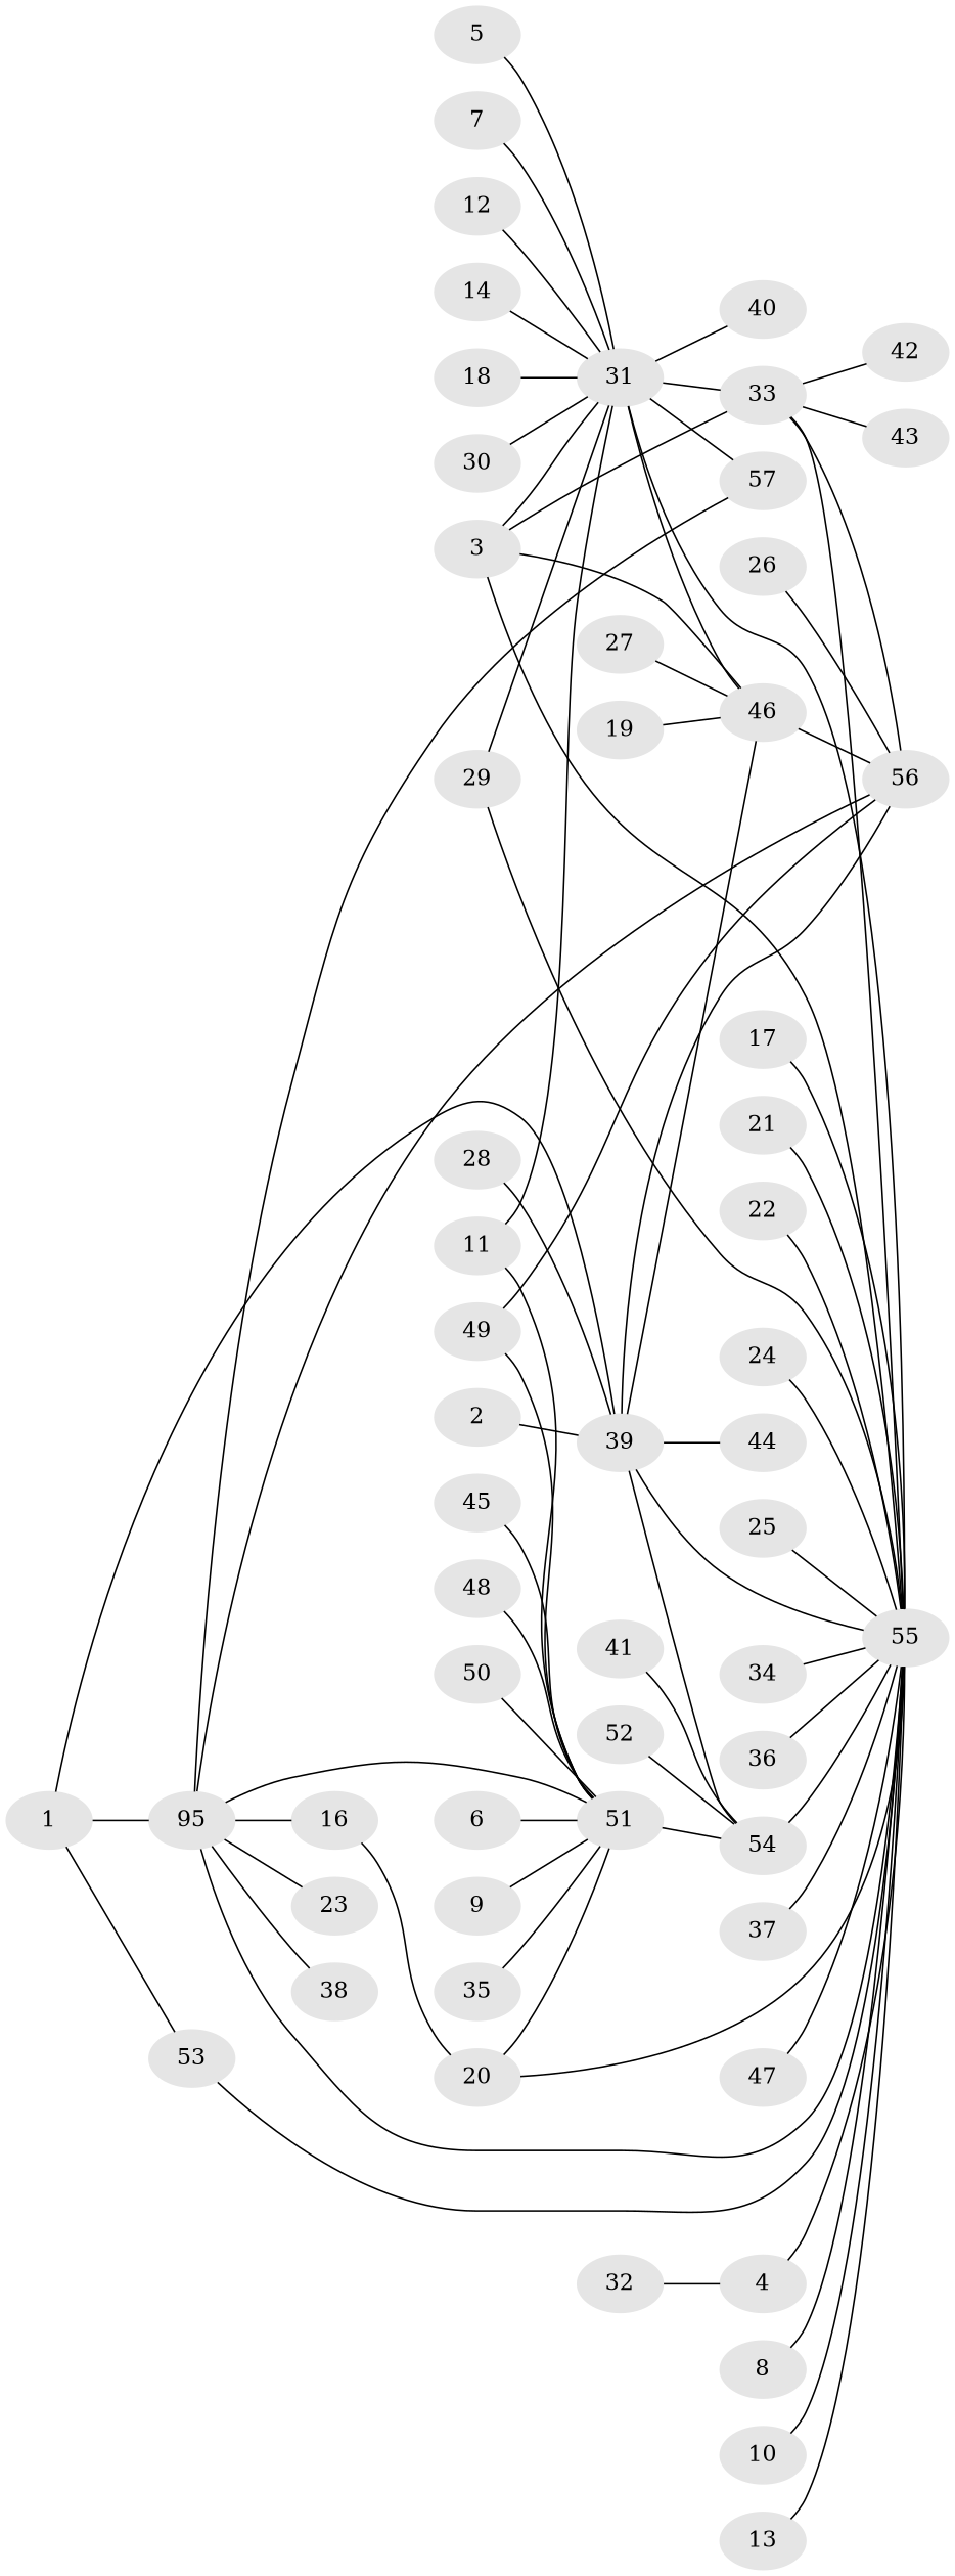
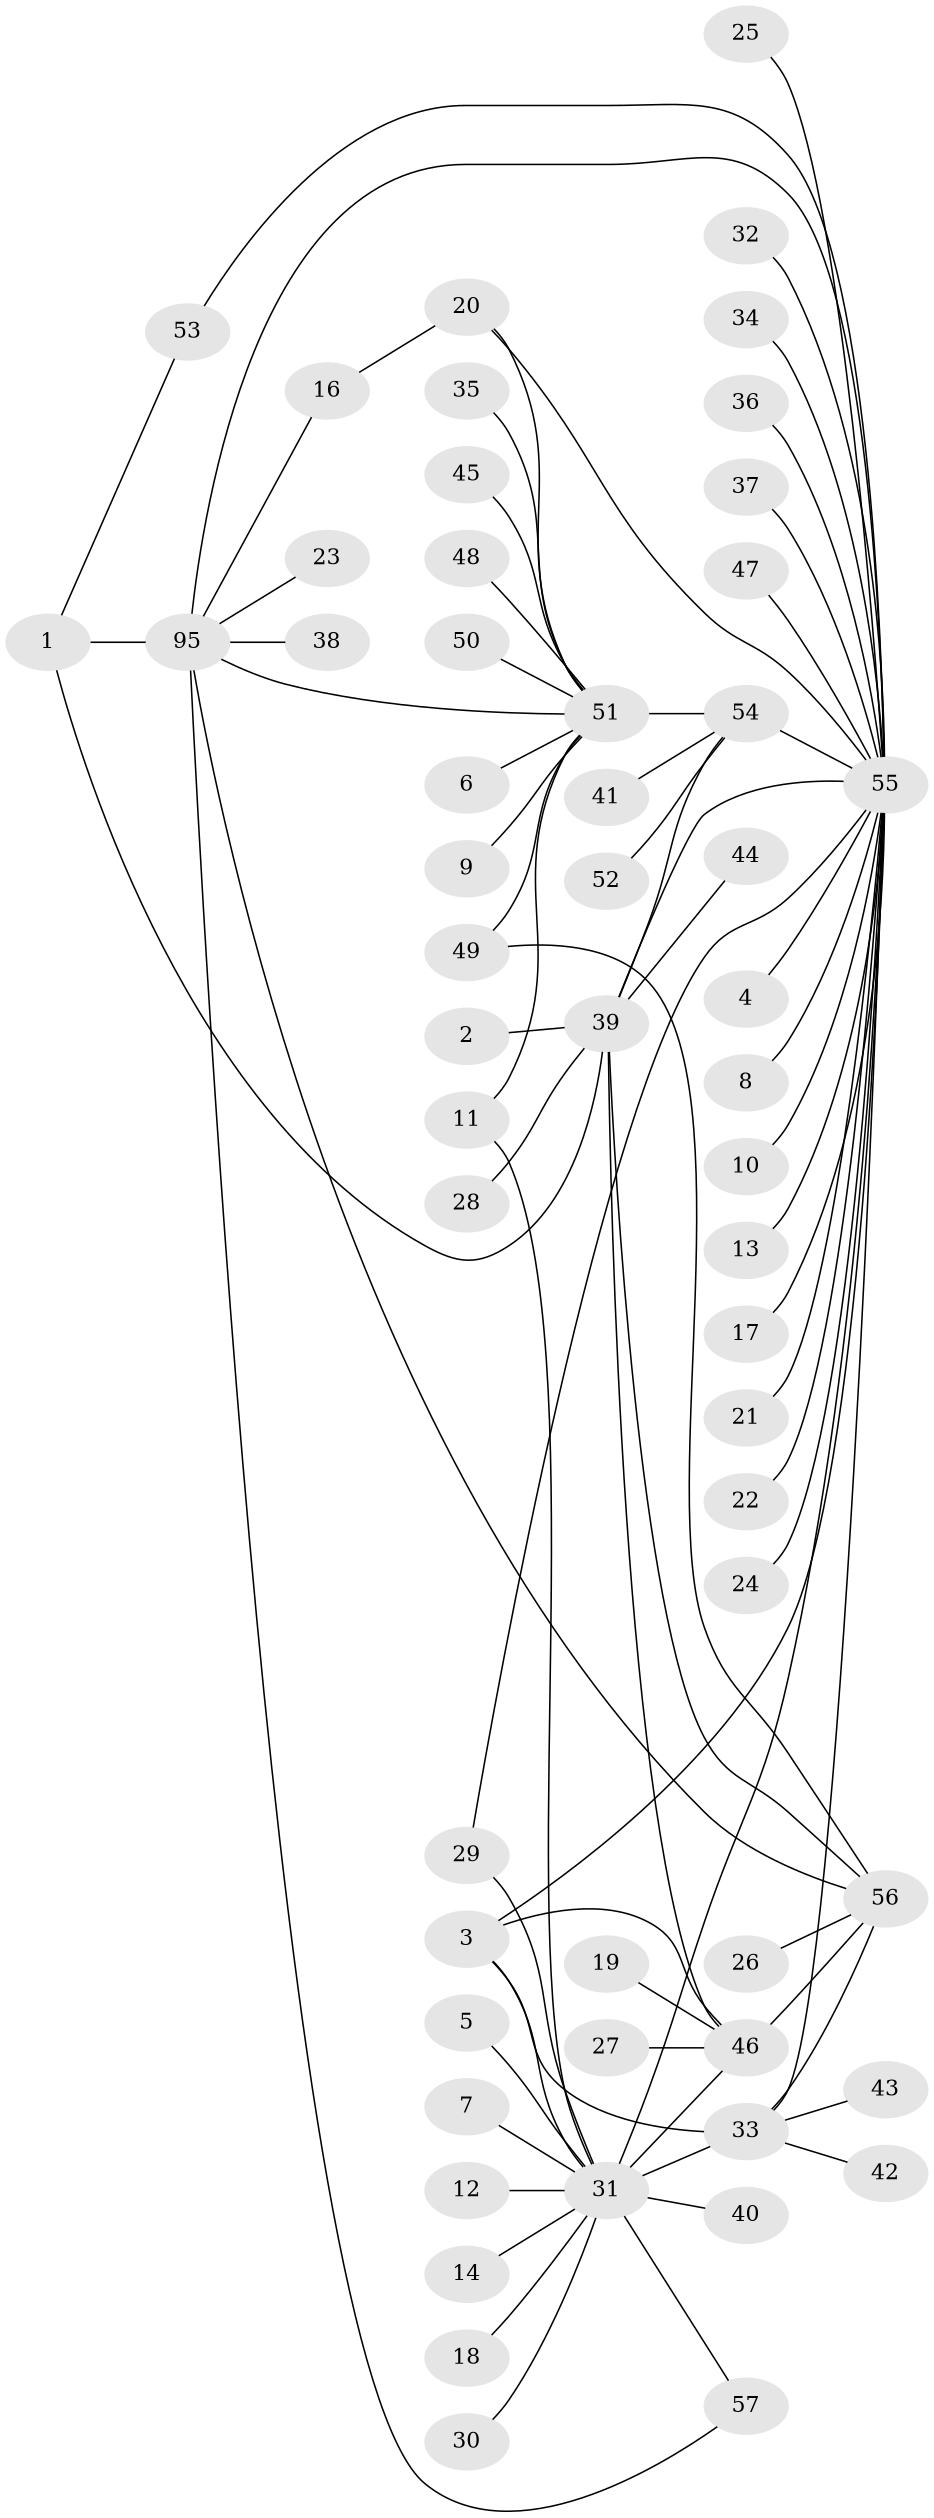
  graph {
    rankdir=LR
    node [color=gray90 style=filled]
    edge [weight=1.0]
    n1 [label=95]
    1
    39
    53
    55
    51
    16
    23
    38
    56
    57
    46
    44
    54
    2
    3
    31
    33
    40
    42
    43
    4
    5
    6
    7
    8
    9
    10
    11
    12
    13
    14
    20
    17
    18
    19
    21
    22
    24
    25
    26
    27
    28
    29
    30
    32
    34
    35
    36
    37
    41
    45
    47
    48
    49
    50
    52
    n1 -- 55
    n1 -- 51
    n1 -- 16
    n1 -- 23
    n1 -- 38
    n1 -- 56
    n1 -- 57
    1 -- n1
    1 -- 39
    1 -- 53
    39 -- 55 [weight=3.0]
    39 -- 56
    39 -- 46
    39 -- 44
    39 -- 54 [weight=2.0]
    53 -- 55
    51 -- 54
    16 -- 20
    46 -- 56
    54 -- 55
    2 -- 39
    3 -- 55
    3 -- 46
    3 -- 31
    3 -- 33
    31 -- 55
    31 -- 57
    31 -- 46
    31 -- 33
    31 -- 40
    33 -- 55
    33 -- 56
    33 -- 42
    33 -- 43
    4 -- 55
    5 -- 31
    6 -- 51
    7 -- 31
    8 -- 55
    9 -- 51
    10 -- 55
    11 -- 51
    11 -- 31
    12 -- 31
    13 -- 55
    14 -- 31
    20 -- 55
    20 -- 51
    17 -- 55
    18 -- 31
    19 -- 46
    21 -- 55
    22 -- 55
    24 -- 55
    25 -- 55
    26 -- 56
    27 -- 46
    28 -- 39
    29 -- 55
    29 -- 31
    30 -- 31
-   32 -- 4
+   32 -- 55
    34 -- 55
    35 -- 51
    36 -- 55
    37 -- 55
    41 -- 54
    45 -- 51
    47 -- 55
    48 -- 51
    49 -- 51
    49 -- 56
    50 -- 51
    52 -- 54
  }
